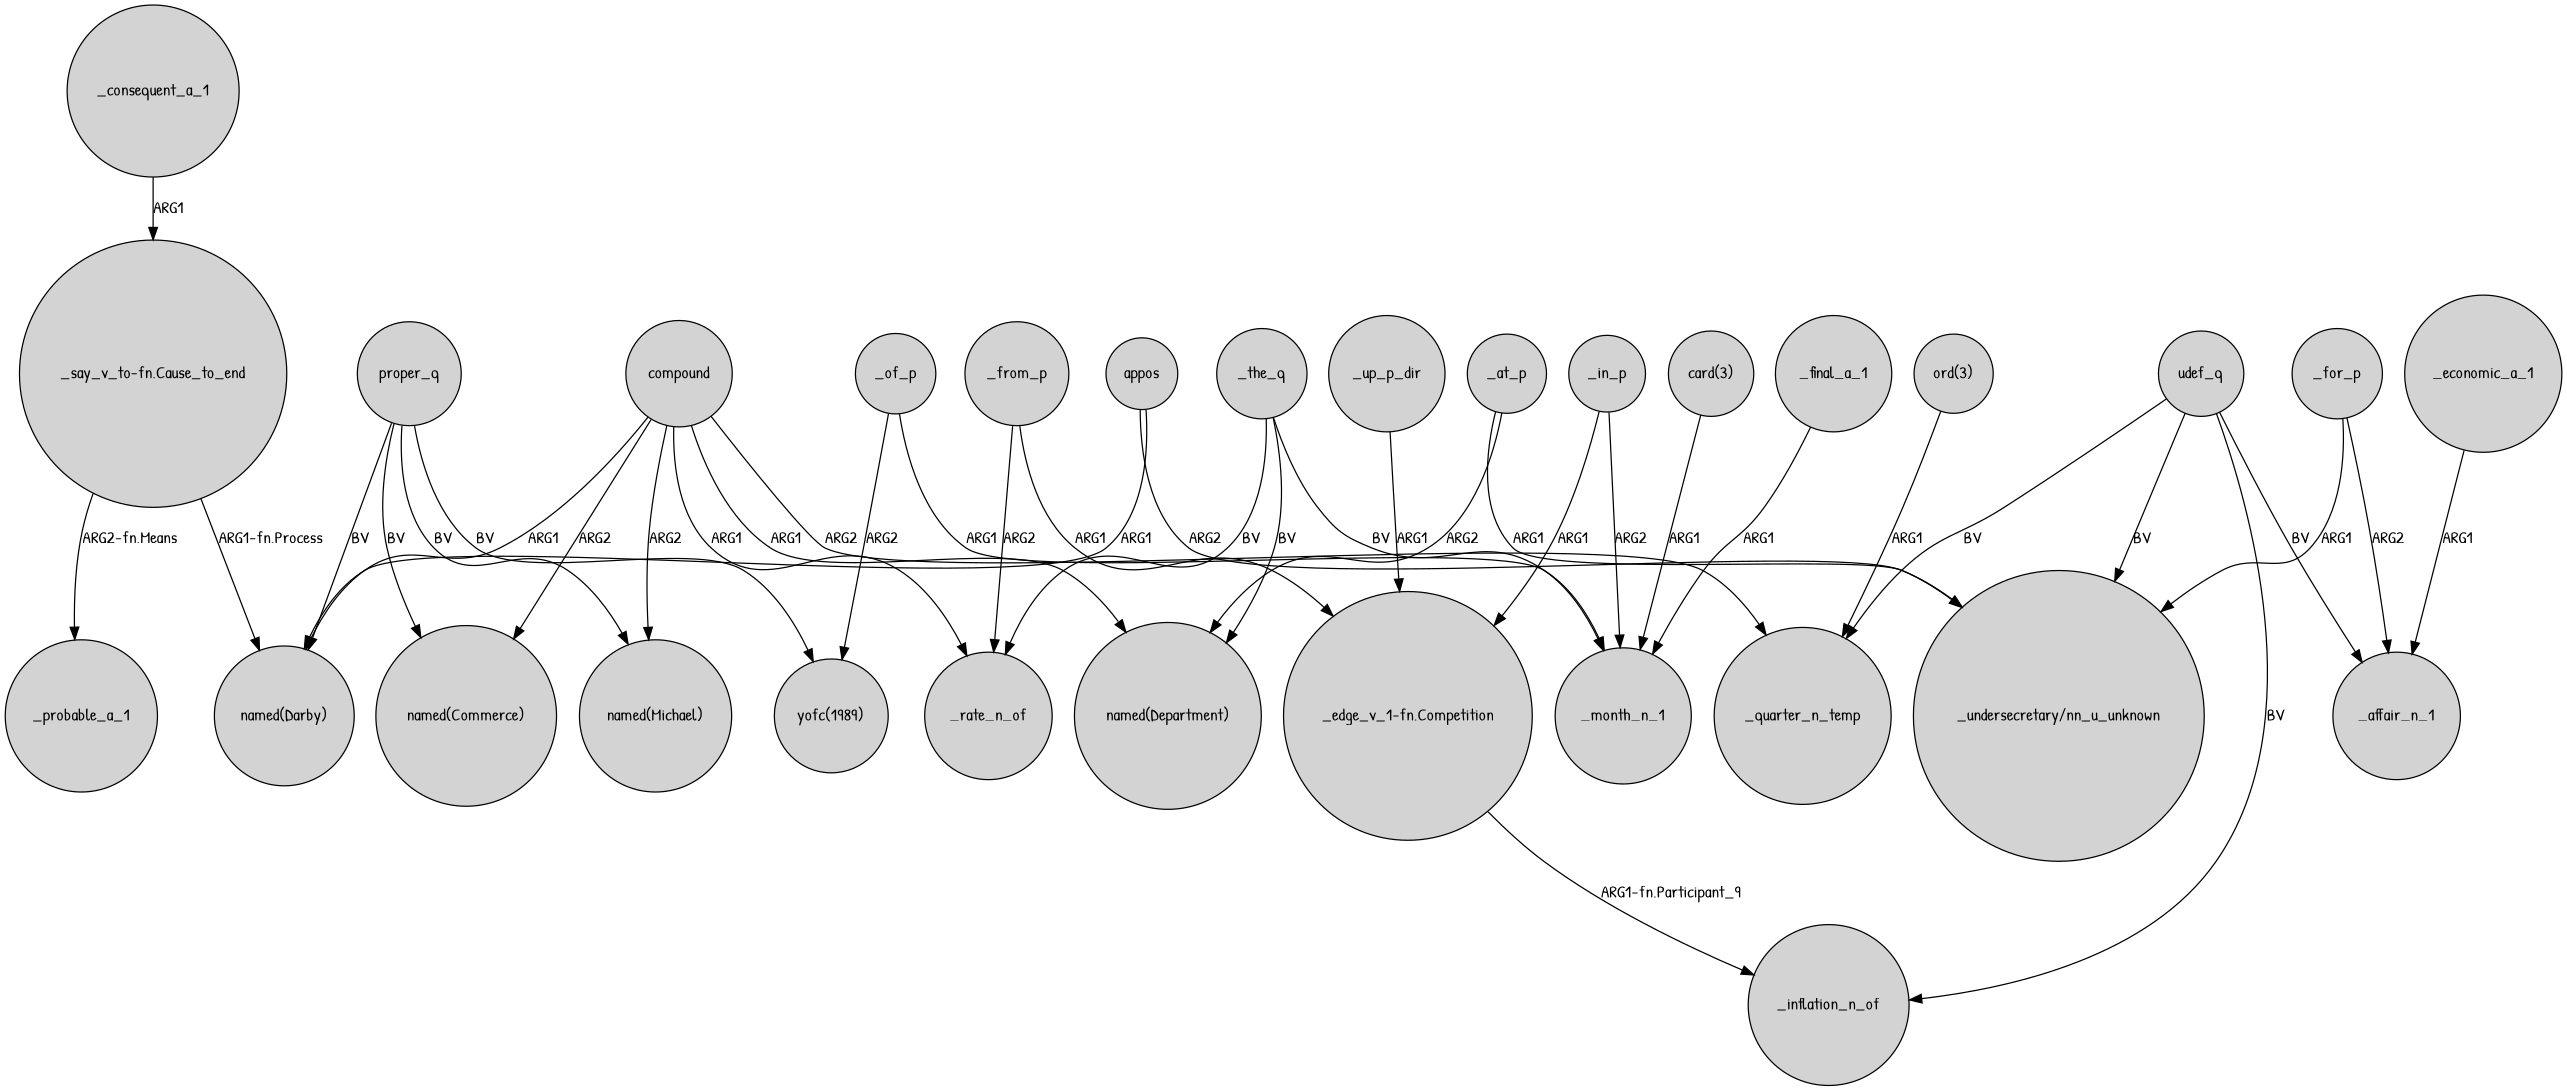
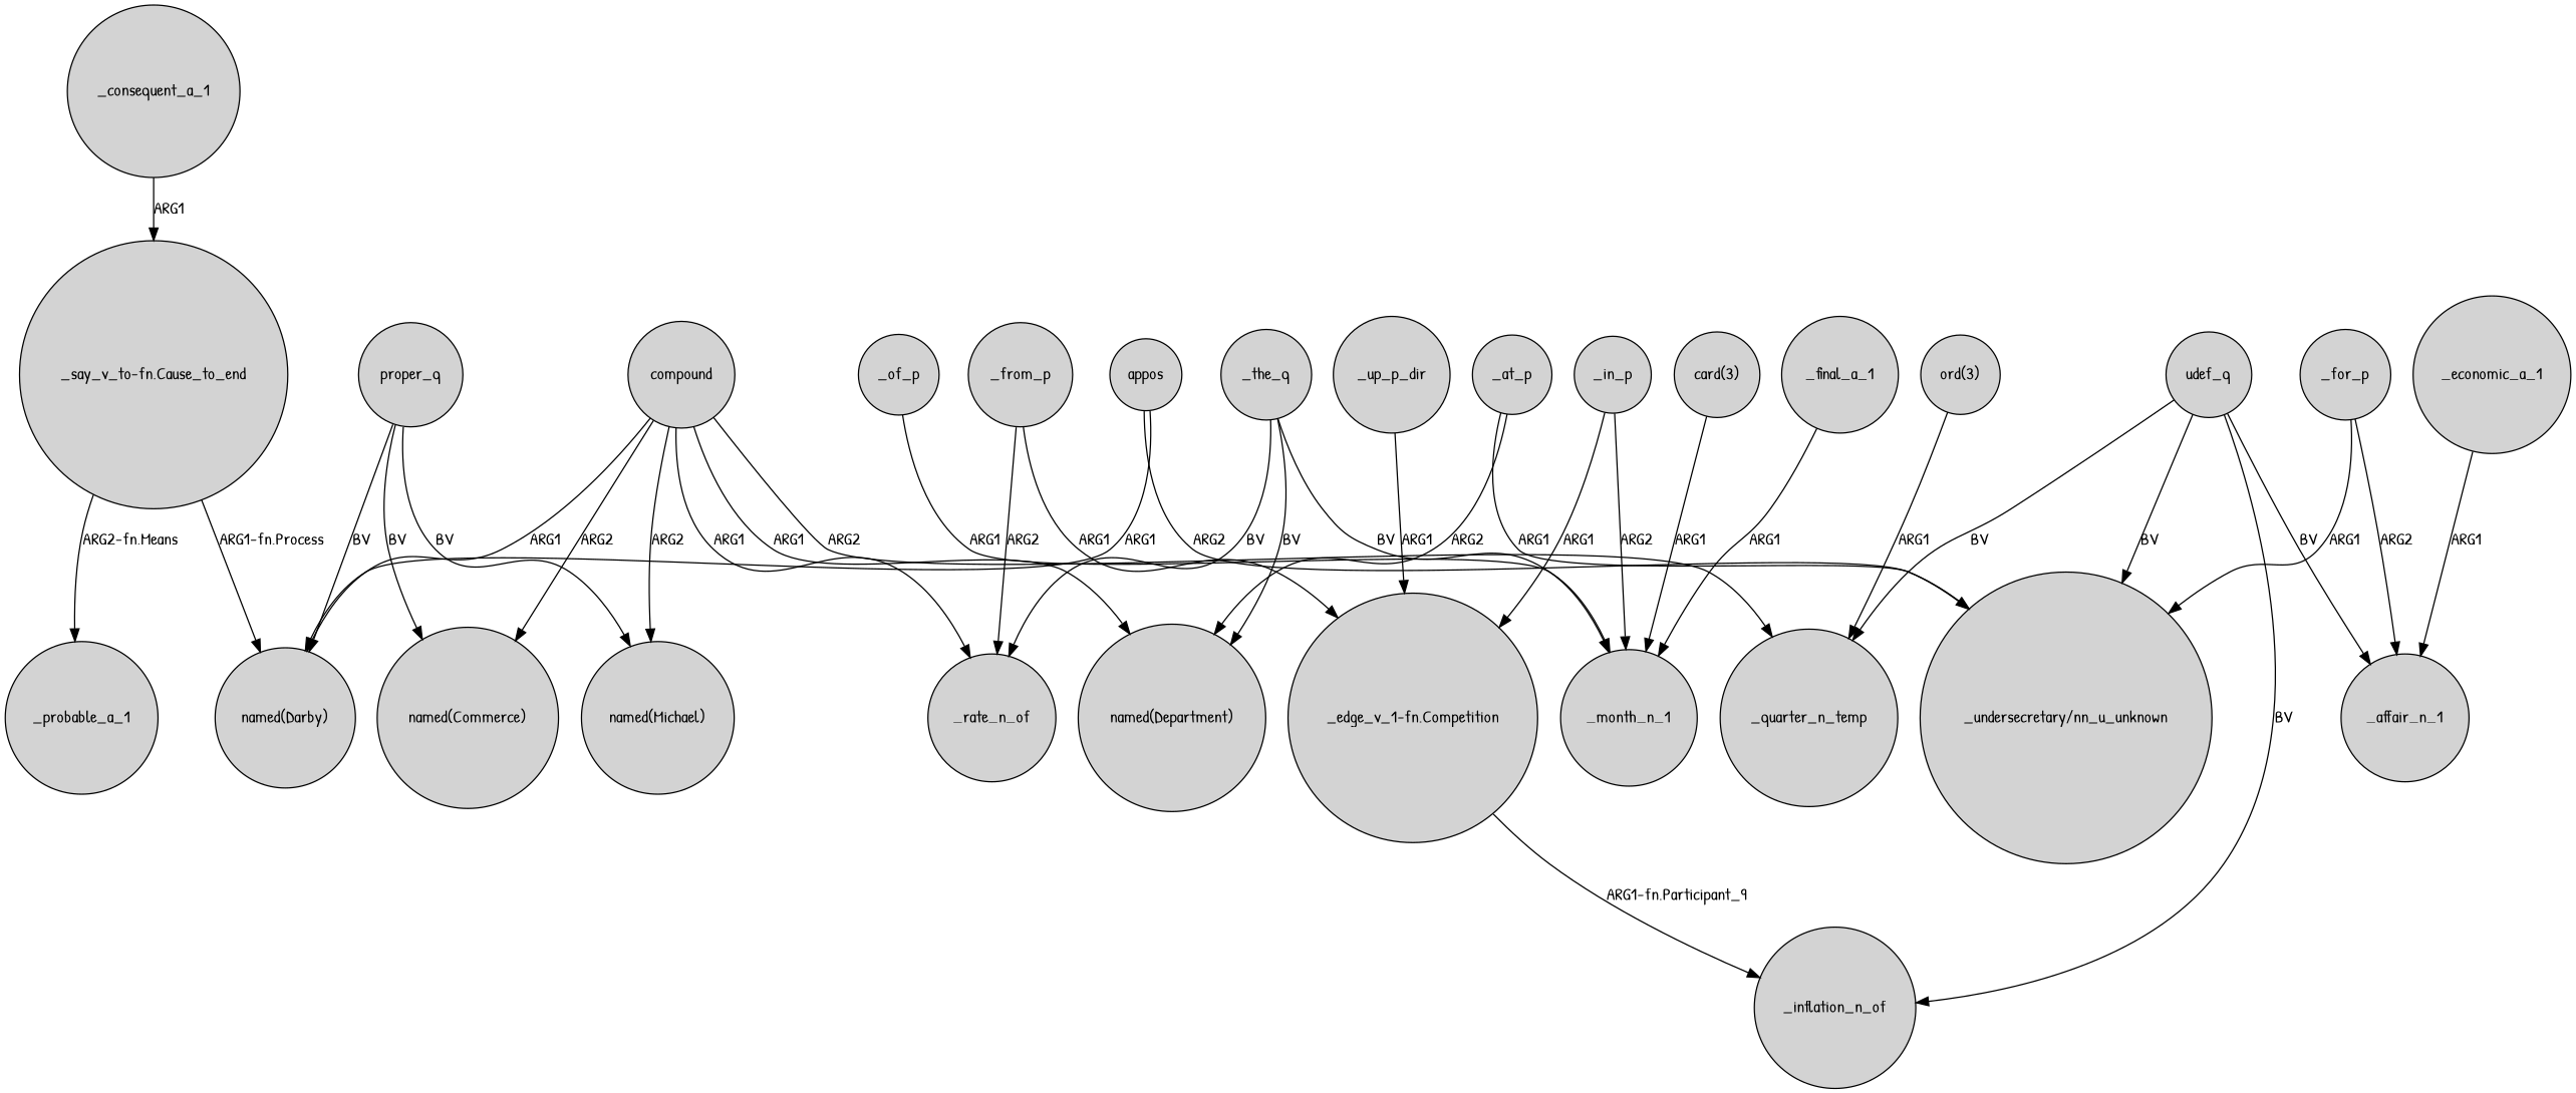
  digraph {
    fontname="Patrick Hand"
    node [fontname="Patrick Hand" shape=circle style=filled]
    edge [fontname="Patrick Hand"]
    _from_p
    _rate_n_of
    "_edge_v_1-fn.Competition"
    _inflation_n_of
    compound
    "named(Michael)"
    _quarter_n_temp
    "named(Department)"
    "named(Darby)"
    "named(Commerce)"
    _economic_a_1
    _affair_n_1
    "ord(3)"
    _at_p
    "_undersecretary/nn_u_unknown"
    _the_q
    _month_n_1
    proper_q
-   "yofc(1989)"
    "_say_v_to-fn.Cause_to_end"
    _probable_a_1
    "card(3)"
    _in_p
    udef_q
    _of_p
    _consequent_a_1
    _final_a_1
    appos
    _up_p_dir
    _for_p
    _from_p -> _rate_n_of [label=ARG2]
    _from_p -> "_edge_v_1-fn.Competition" [label=ARG1]
    "_edge_v_1-fn.Competition" -> _inflation_n_of [label="ARG1-fn.Participant_9"]
    compound -> _rate_n_of [label=ARG1]
    compound -> "named(Michael)" [label=ARG2]
    compound -> _quarter_n_temp [label=ARG2]
    compound -> "named(Department)" [label=ARG1]
    compound -> "named(Darby)" [label=ARG1]
    compound -> "named(Commerce)" [label=ARG2]
    _economic_a_1 -> _affair_n_1 [label=ARG1]
    "ord(3)" -> _quarter_n_temp [label=ARG1]
    _at_p -> "named(Department)" [label=ARG2]
    _at_p -> "_undersecretary/nn_u_unknown" [label=ARG1]
    _the_q -> _rate_n_of [label=BV]
    _the_q -> "named(Department)" [label=BV]
    _the_q -> _month_n_1 [label=BV]
    proper_q -> "named(Michael)" [label=BV]
    proper_q -> "named(Darby)" [label=BV]
    proper_q -> "named(Commerce)" [label=BV]
-   proper_q -> "yofc(1989)" [label=BV]
    "_say_v_to-fn.Cause_to_end" -> "named(Darby)" [label="ARG1-fn.Process"]
    "_say_v_to-fn.Cause_to_end" -> _probable_a_1 [label="ARG2-fn.Means"]
    "card(3)" -> _month_n_1 [label=ARG1]
    _in_p -> "_edge_v_1-fn.Competition" [label=ARG1]
    _in_p -> _month_n_1 [label=ARG2]
    udef_q -> _inflation_n_of [label=BV]
    udef_q -> _quarter_n_temp [label=BV]
    udef_q -> _affair_n_1 [label=BV]
    udef_q -> "_undersecretary/nn_u_unknown" [label=BV]
    _of_p -> _month_n_1 [label=ARG1]
-   _of_p -> "yofc(1989)" [label=ARG2]
    _consequent_a_1 -> "_say_v_to-fn.Cause_to_end" [label=ARG1]
    _final_a_1 -> _month_n_1 [label=ARG1]
    appos -> "named(Darby)" [label=ARG1]
    appos -> "_undersecretary/nn_u_unknown" [label=ARG2]
    _up_p_dir -> "_edge_v_1-fn.Competition" [label=ARG1]
    _for_p -> _affair_n_1 [label=ARG2]
    _for_p -> "_undersecretary/nn_u_unknown" [label=ARG1]
  }
